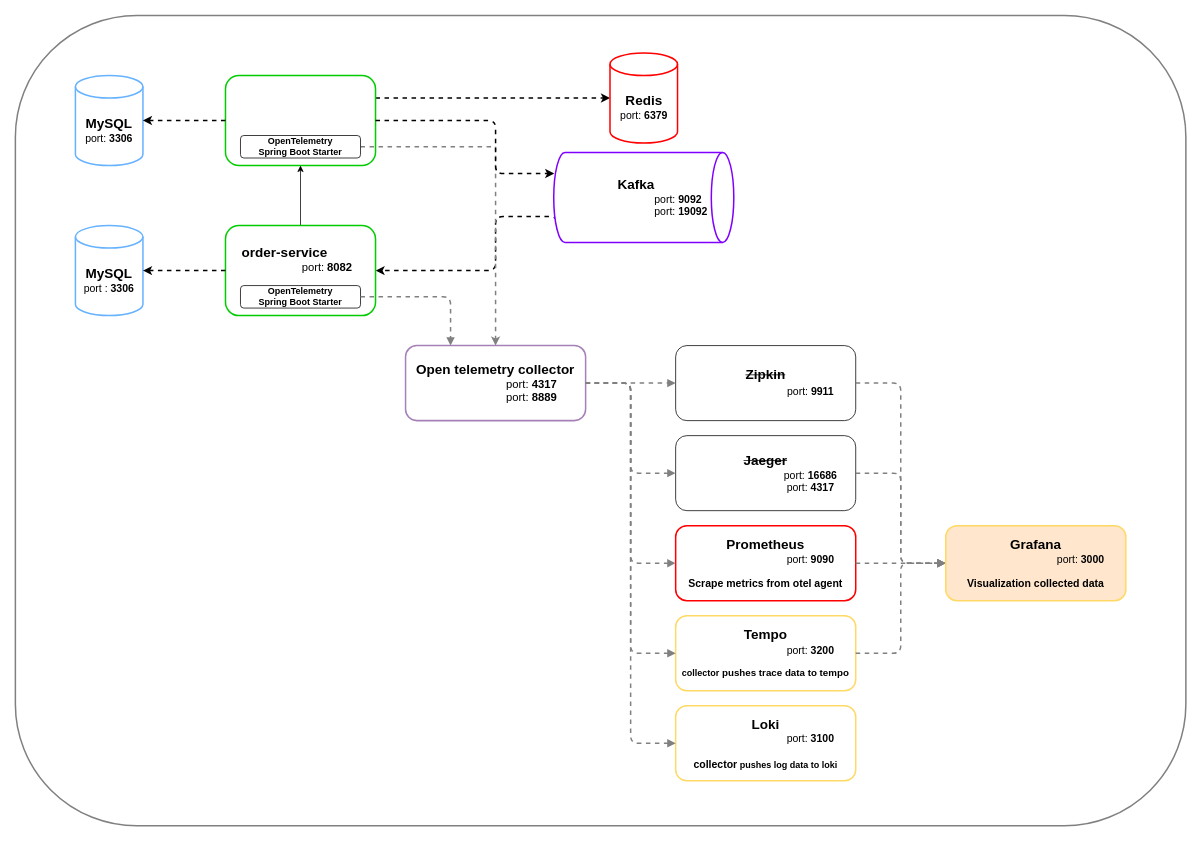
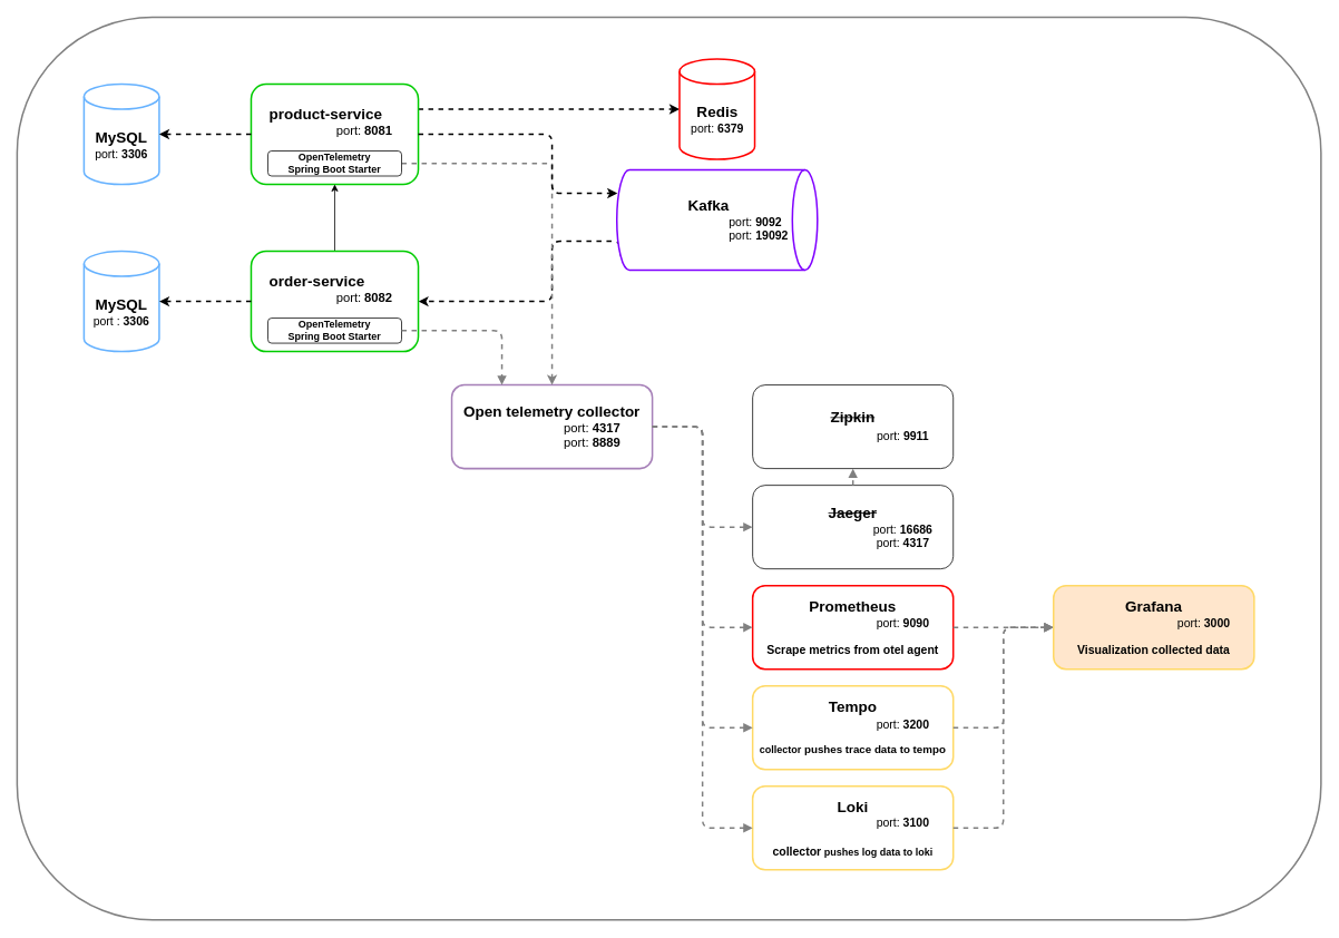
  <mxCell id="0" />
  <mxCell id="1" parent="0" />
  <mxCell id="2" value="" style="rounded=1;whiteSpace=wrap;html=1;strokeColor=#808080;strokeWidth=2;glass=0;shadow=0;" vertex="1" parent="1"><mxGeometry x="20" y="20" width="1560" height="1080" as="geometry" /></mxCell>
  <mxCell id="3" style="edgeStyle=orthogonalEdgeStyle;rounded=0;orthogonalLoop=1;jettySize=auto;html=1;exitX=1;exitY=0.25;exitDx=0;exitDy=0;dashed=1;strokeWidth=2;" edge="1" parent="1" source="4" target="39"><mxGeometry relative="1" as="geometry" /></mxCell>
  <mxCell id="4" value="" style="rounded=1;whiteSpace=wrap;html=1;labelPosition=center;verticalLabelPosition=middle;align=center;verticalAlign=middle;gradientColor=none;strokeColor=#00CC00;strokeWidth=2;" vertex="1" parent="1"><mxGeometry x="300" y="100" width="200" height="120" as="geometry" /></mxCell>
  <mxCell id="5" value="&lt;div style=&quot;&quot;&gt;&lt;b style=&quot;background-color: transparent; color: light-dark(rgb(0, 0, 0), rgb(255, 255, 255));&quot;&gt;&lt;font style=&quot;font-size: 18px;&quot;&gt;Open telemetry collector&lt;/font&gt;&lt;/b&gt;&lt;/div&gt;&lt;blockquote style=&quot;margin: 0 0 0 40px; border: none; padding: 0px;&quot;&gt;&lt;blockquote style=&quot;margin: 0 0 0 40px; border: none; padding: 0px;&quot;&gt;&lt;blockquote style=&quot;margin: 0 0 0 40px; border: none; padding: 0px;&quot;&gt;&lt;b&gt;&lt;div style=&quot;text-align: left;&quot;&gt;&lt;font style=&quot;font-size: 15px;&quot;&gt;&lt;span style=&quot;background-color: transparent; color: light-dark(rgb(0, 0, 0), rgb(255, 255, 255)); font-weight: normal;&quot;&gt;port:&amp;nbsp;&lt;/span&gt;&lt;span style=&quot;background-color: transparent; color: light-dark(rgb(0, 0, 0), rgb(255, 255, 255));&quot;&gt;4317&lt;/span&gt;&lt;/font&gt;&lt;/div&gt;&lt;/b&gt;&lt;/blockquote&gt;&lt;/blockquote&gt;&lt;blockquote style=&quot;margin: 0 0 0 40px; border: none; padding: 0px;&quot;&gt;&lt;blockquote style=&quot;margin: 0 0 0 40px; border: none; padding: 0px;&quot;&gt;&lt;div style=&quot;text-align: left;&quot;&gt;&lt;span style=&quot;background-color: transparent; color: light-dark(rgb(0, 0, 0), rgb(255, 255, 255));&quot;&gt;&lt;font style=&quot;font-size: 15px;&quot;&gt;port:&amp;nbsp;&lt;b style=&quot;&quot;&gt;8889&lt;/b&gt;&lt;/font&gt;&lt;/span&gt;&lt;/div&gt;&lt;/blockquote&gt;&lt;/blockquote&gt;&lt;/blockquote&gt;" style="rounded=1;whiteSpace=wrap;html=1;strokeColor=#A680B8;strokeWidth=2;" vertex="1" parent="1"><mxGeometry x="540" y="460" width="240" height="100" as="geometry" /></mxCell>
  <mxCell id="6" value="&lt;div style=&quot;&quot;&gt;&lt;b style=&quot;background-color: transparent; color: light-dark(rgb(0, 0, 0), rgb(255, 255, 255));&quot;&gt;&lt;font style=&quot;font-size: 18px;&quot;&gt;&lt;strike&gt;Zipkin&lt;/strike&gt;&lt;/font&gt;&lt;/b&gt;&lt;/div&gt;&lt;blockquote style=&quot;margin: 0 0 0 40px; border: none; padding: 0px;&quot;&gt;&lt;blockquote style=&quot;margin: 0 0 0 40px; border: none; padding: 0px;&quot;&gt;&lt;blockquote style=&quot;margin: 0 0 0 40px; border: none; padding: 0px;&quot;&gt;&lt;div&gt;&lt;span style=&quot;font-size: 18px;&quot;&gt;&lt;b style=&quot;&quot;&gt;&lt;div style=&quot;&quot;&gt;&lt;span style=&quot;font-size: 14px; background-color: transparent; color: light-dark(rgb(0, 0, 0), rgb(255, 255, 255)); font-weight: normal;&quot;&gt;port&lt;/span&gt;&lt;span style=&quot;font-size: 14px; background-color: transparent; color: light-dark(rgb(0, 0, 0), rgb(255, 255, 255)); font-weight: normal;&quot;&gt;: &lt;/span&gt;&lt;b style=&quot;font-size: 14px; background-color: transparent; color: light-dark(rgb(0, 0, 0), rgb(255, 255, 255));&quot;&gt;9911&lt;/b&gt;&lt;/div&gt;&lt;/b&gt;&lt;/span&gt;&lt;/div&gt;&lt;/blockquote&gt;&lt;/blockquote&gt;&lt;/blockquote&gt;" style="rounded=1;whiteSpace=wrap;html=1;align=center;" vertex="1" parent="1"><mxGeometry x="900" y="460" width="240" height="100" as="geometry" /></mxCell>
  <mxCell id="7" value="&lt;b&gt;&lt;font style=&quot;font-size: 18px;&quot;&gt;&lt;strike style=&quot;&quot;&gt;Jaeger&lt;/strike&gt;&lt;/font&gt;&lt;/b&gt;&lt;div&gt;&lt;blockquote style=&quot;margin: 0 0 0 40px; border: none; padding: 0px;&quot;&gt;&lt;blockquote style=&quot;margin: 0 0 0 40px; border: none; padding: 0px;&quot;&gt;&lt;blockquote style=&quot;margin: 0 0 0 40px; border: none; padding: 0px;&quot;&gt;&lt;div&gt;&lt;font style=&quot;font-size: 14px;&quot;&gt;port: &lt;b&gt;16686&lt;/b&gt;&lt;/font&gt;&lt;/div&gt;&lt;/blockquote&gt;&lt;/blockquote&gt;&lt;blockquote style=&quot;margin: 0 0 0 40px; border: none; padding: 0px;&quot;&gt;&lt;blockquote style=&quot;margin: 0 0 0 40px; border: none; padding: 0px;&quot;&gt;&lt;div&gt;&lt;font style=&quot;font-size: 14px;&quot;&gt;port: &lt;b&gt;4317&lt;/b&gt;&lt;/font&gt;&lt;/div&gt;&lt;/blockquote&gt;&lt;/blockquote&gt;&lt;/blockquote&gt;&lt;/div&gt;" style="rounded=1;whiteSpace=wrap;html=1;" vertex="1" parent="1"><mxGeometry x="900" y="580" width="240" height="100" as="geometry" /></mxCell>
  <mxCell id="8" value="&lt;b&gt;&lt;font style=&quot;font-size: 18px;&quot;&gt;Tempo&lt;/font&gt;&lt;/b&gt;&lt;div&gt;&lt;blockquote style=&quot;margin: 0 0 0 40px; border: none; padding: 0px;&quot;&gt;&lt;blockquote style=&quot;margin: 0 0 0 40px; border: none; padding: 0px;&quot;&gt;&lt;blockquote style=&quot;margin: 0 0 0 40px; border: none; padding: 0px;&quot;&gt;&lt;div&gt;&lt;font style=&quot;font-size: 14px;&quot;&gt;port&lt;/font&gt;&lt;font style=&quot;&quot;&gt;&lt;span style=&quot;font-size: 14px;&quot;&gt;: &lt;/span&gt;&lt;span style=&quot;font-weight: bold; font-size: 14px;&quot;&gt;3200&lt;/span&gt;&lt;br&gt;&lt;/font&gt;&lt;/div&gt;&lt;/blockquote&gt;&lt;/blockquote&gt;&lt;/blockquote&gt;&lt;div&gt;&lt;font style=&quot;&quot;&gt;&lt;br&gt;&lt;font style=&quot;font-size: 13px;&quot;&gt;&lt;b&gt;&lt;span style=&quot;font-size: 12px;&quot;&gt;collector&lt;/span&gt;&amp;nbsp;pushes trace data to tempo&lt;/b&gt;&lt;/font&gt;&lt;/font&gt;&lt;/div&gt;&lt;/div&gt;" style="rounded=1;whiteSpace=wrap;html=1;strokeColor=#FFD966;strokeWidth=2;" vertex="1" parent="1"><mxGeometry x="900" y="820" width="240" height="100" as="geometry" /></mxCell>
  <mxCell id="9" value="&lt;b&gt;&lt;font style=&quot;font-size: 18px;&quot;&gt;Prometheus&lt;/font&gt;&lt;/b&gt;&lt;div&gt;&lt;blockquote style=&quot;margin: 0 0 0 40px; border: none; padding: 0px;&quot;&gt;&lt;blockquote style=&quot;margin: 0 0 0 40px; border: none; padding: 0px;&quot;&gt;&lt;blockquote style=&quot;margin: 0 0 0 40px; border: none; padding: 0px;&quot;&gt;&lt;div&gt;&lt;div&gt;&lt;font style=&quot;font-size: 14px;&quot;&gt;port: &lt;b style=&quot;&quot;&gt;9090&lt;/b&gt;&lt;/font&gt;&lt;/div&gt;&lt;/div&gt;&lt;/blockquote&gt;&lt;/blockquote&gt;&lt;/blockquote&gt;&lt;div&gt;&lt;div&gt;&lt;br&gt;&lt;font style=&quot;font-size: 14px;&quot;&gt;&lt;b style=&quot;&quot;&gt;Scrape metrics from otel agent&lt;/b&gt;&lt;/font&gt;&lt;/div&gt;&lt;/div&gt;&lt;/div&gt;" style="rounded=1;whiteSpace=wrap;html=1;strokeColor=#FF0000;strokeWidth=2;" vertex="1" parent="1"><mxGeometry x="900" y="700" width="240" height="100" as="geometry" /></mxCell>
  <mxCell id="10" value="&lt;font style=&quot;font-weight: bold; font-size: 18px;&quot;&gt;Loki&lt;/font&gt;&lt;div&gt;&lt;blockquote style=&quot;margin: 0 0 0 40px; border: none; padding: 0px;&quot;&gt;&lt;blockquote style=&quot;margin: 0 0 0 40px; border: none; padding: 0px;&quot;&gt;&lt;blockquote style=&quot;margin: 0 0 0 40px; border: none; padding: 0px;&quot;&gt;&lt;div&gt;&lt;font style=&quot;font-size: 14px;&quot;&gt;port: &lt;b style=&quot;&quot;&gt;3100&lt;/b&gt;&lt;/font&gt;&lt;/div&gt;&lt;/blockquote&gt;&lt;/blockquote&gt;&lt;/blockquote&gt;&lt;div&gt;&lt;font style=&quot;font-size: 14px;&quot;&gt;&lt;b&gt;&lt;br&gt;&lt;/b&gt;&lt;/font&gt;&lt;b&gt;&lt;font style=&quot;font-size: 14px;&quot;&gt;collector&lt;/font&gt; pushes log data to loki&lt;/b&gt;&lt;/div&gt;&lt;/div&gt;" style="rounded=1;whiteSpace=wrap;html=1;strokeColor=#FFD966;strokeWidth=2;" vertex="1" parent="1"><mxGeometry x="900" y="940" width="240" height="100" as="geometry" /></mxCell>
  <mxCell id="11" style="endArrow=block;edgeStyle=orthogonalEdgeStyle;entryX=0;entryY=0.5;entryDx=0;entryDy=0;exitX=1;exitY=0.5;exitDx=0;exitDy=0;dashed=1;strokeWidth=2;strokeColor=#808080;" edge="1" parent="1" source="5" target="7"><mxGeometry relative="1" as="geometry"><mxPoint x="680" y="605" as="sourcePoint" /></mxGeometry></mxCell>
  <mxCell id="12" style="endArrow=block;entryX=0;entryY=0.5;entryDx=0;entryDy=0;exitX=1;exitY=0.5;exitDx=0;exitDy=0;edgeStyle=orthogonalEdgeStyle;dashed=1;strokeWidth=2;strokeColor=#808080;" edge="1" parent="1" source="5" target="8"><mxGeometry relative="1" as="geometry"><mxPoint x="680" y="605" as="sourcePoint" /></mxGeometry></mxCell>
  <mxCell id="13" style="endArrow=block;exitX=1;exitY=0.5;exitDx=0;exitDy=0;entryX=0;entryY=0.5;entryDx=0;entryDy=0;edgeStyle=orthogonalEdgeStyle;dashed=1;strokeWidth=2;strokeColor=#808080;" edge="1" parent="1" source="5" target="9"><mxGeometry relative="1" as="geometry"><mxPoint x="680" y="605" as="sourcePoint" /></mxGeometry></mxCell>
  <mxCell id="14" style="endArrow=block;exitX=1;exitY=0.5;exitDx=0;exitDy=0;entryX=0;entryY=0.5;entryDx=0;entryDy=0;edgeStyle=orthogonalEdgeStyle;dashed=1;strokeWidth=2;strokeColor=#808080;" edge="1" parent="1" source="5" target="10"><mxGeometry relative="1" as="geometry"><mxPoint x="680" y="605" as="sourcePoint" /></mxGeometry></mxCell>
- <mxCell id="15" style="endArrow=block;edgeStyle=orthogonalEdgeStyle;entryX=0;entryY=0.5;entryDx=0;entryDy=0;dashed=1;strokeWidth=2;strokeColor=#808080;" edge="1" parent="1" source="6" target="38"><mxGeometry relative="1" as="geometry"><mxPoint x="1260" y="750" as="targetPoint" /></mxGeometry></mxCell>
- <mxCell id="16" style="endArrow=block;edgeStyle=orthogonalEdgeStyle;entryX=0;entryY=0.5;entryDx=0;entryDy=0;dashed=1;strokeWidth=2;strokeColor=#808080;" edge="1" parent="1" source="7" target="38"><mxGeometry relative="1" as="geometry"><mxPoint x="1260" y="750" as="targetPoint" /></mxGeometry></mxCell>
+ <mxCell id="16" style="endArrow=block;edgeStyle=orthogonalEdgeStyle;dashed=1;strokeWidth=2;strokeColor=#808080;" edge="1" parent="1" source="7" target="6"><mxGeometry relative="1" as="geometry"><mxPoint x="1260" y="750" as="targetPoint" /></mxGeometry></mxCell>
  <mxCell id="17" style="endArrow=block;edgeStyle=orthogonalEdgeStyle;dashed=1;strokeWidth=2;strokeColor=#808080;entryX=0;entryY=0.5;entryDx=0;entryDy=0;" edge="1" parent="1" source="8" target="38"><mxGeometry relative="1" as="geometry"><mxPoint x="1260" y="750" as="targetPoint" /></mxGeometry></mxCell>
  <mxCell id="18" style="endArrow=block;edgeStyle=orthogonalEdgeStyle;entryX=0;entryY=0.5;entryDx=0;entryDy=0;dashed=1;strokeWidth=2;strokeColor=#808080;" edge="1" parent="1" source="9" target="38"><mxGeometry relative="1" as="geometry"><mxPoint x="1260" y="750" as="targetPoint" /></mxGeometry></mxCell>
+ <mxCell id="19" style="endArrow=block;edgeStyle=orthogonalEdgeStyle;entryX=0;entryY=0.5;entryDx=0;entryDy=0;dashed=1;strokeWidth=2;strokeColor=#808080;" edge="1" parent="1" source="10" target="38"><mxGeometry relative="1" as="geometry"><mxPoint x="1260" y="750" as="targetPoint" /></mxGeometry></mxCell>
  <mxCell id="20" value="&lt;b&gt;&lt;font style=&quot;font-size: 18px;&quot;&gt;MySQL&lt;/font&gt;&lt;br&gt;&lt;/b&gt;&lt;font style=&quot;font-size: 14px;&quot;&gt;port:&amp;nbsp;&lt;b style=&quot;&quot;&gt;3306&lt;/b&gt;&lt;/font&gt;" style="shape=cylinder3;whiteSpace=wrap;html=1;boundedLbl=1;backgroundOutline=1;size=15;aspect=fixed;strokeColor=#66B2FF;strokeWidth=2;" vertex="1" parent="1"><mxGeometry x="100" y="100" width="90" height="120" as="geometry" /></mxCell>
- <mxCell id="21" style="endArrow=block;edgeStyle=orthogonalEdgeStyle;entryX=0;entryY=0.5;entryDx=0;entryDy=0;exitX=1;exitY=0.5;exitDx=0;exitDy=0;dashed=1;strokeWidth=2;strokeColor=#808080;" edge="1" parent="1" source="5" target="6"><mxGeometry relative="1" as="geometry"><mxPoint x="680" y="605" as="sourcePoint" /><mxPoint x="1070" y="200" as="targetPoint" /></mxGeometry></mxCell>
  <mxCell id="22" style="edgeStyle=orthogonalEdgeStyle;rounded=0;orthogonalLoop=1;jettySize=auto;html=1;exitX=0.5;exitY=1;exitDx=0;exitDy=0;" edge="1" parent="1"><mxGeometry relative="1" as="geometry"><mxPoint x="890" y="292.5" as="sourcePoint" /><mxPoint x="890" y="292.5" as="targetPoint" /></mxGeometry></mxCell>
  <mxCell id="23" style="edgeStyle=orthogonalEdgeStyle;rounded=1;orthogonalLoop=1;jettySize=auto;html=1;exitX=0.855;exitY=1;exitDx=0;exitDy=-4.35;exitPerimeter=0;entryX=1;entryY=0.5;entryDx=0;entryDy=0;dashed=1;curved=0;strokeWidth=2;strokeColor=#000000;" edge="1" parent="1" source="24" target="29"><mxGeometry relative="1" as="geometry"><Array as="points"><mxPoint x="660" y="288" /><mxPoint x="660" y="360" /></Array></mxGeometry></mxCell>
  <mxCell id="24" value="" style="shape=cylinder3;whiteSpace=wrap;html=1;boundedLbl=1;backgroundOutline=1;size=15;rotation=90;strokeColor=#7F00FF;strokeWidth=2;" vertex="1" parent="1"><mxGeometry x="797.5" y="142.5" width="120" height="240" as="geometry" /></mxCell>
  <mxCell id="25" style="edgeStyle=orthogonalEdgeStyle;rounded=0;orthogonalLoop=1;jettySize=auto;html=1;exitX=1;exitY=0.5;exitDx=0;exitDy=0;entryX=0.5;entryY=0;entryDx=0;entryDy=0;dashed=1;strokeWidth=2;strokeColor=#808080;" edge="1" parent="1" source="26" target="5"><mxGeometry relative="1" as="geometry" /></mxCell>
  <mxCell id="26" value="OpenTelemetry&lt;br&gt;Spring Boot Starter" style="rounded=1;whiteSpace=wrap;html=1;fontStyle=1;gradientColor=none;" vertex="1" parent="1"><mxGeometry x="320" y="180" width="160" height="30" as="geometry" /></mxCell>
+ <mxCell id="27" value="&lt;b&gt;&lt;font style=&quot;font-size: 18px;&quot;&gt;product-service&lt;/font&gt;&lt;/b&gt;&lt;div&gt;&lt;blockquote style=&quot;margin: 0 0 0 40px; border: none; padding: 0px;&quot;&gt;&lt;blockquote style=&quot;margin: 0 0 0 40px; border: none; padding: 0px;&quot;&gt;&lt;div&gt;&lt;font style=&quot;font-size: 15px;&quot;&gt;port:&lt;/font&gt;&lt;font style=&quot;&quot;&gt;&lt;font style=&quot;font-size: 14px;&quot;&gt; &lt;/font&gt;&lt;b style=&quot;font-size: 15px;&quot;&gt;8081&lt;/b&gt;&lt;/font&gt;&lt;/div&gt;&lt;/blockquote&gt;&lt;/blockquote&gt;&lt;/div&gt;" style="text;html=1;align=left;verticalAlign=middle;whiteSpace=wrap;rounded=0;" vertex="1" parent="1"><mxGeometry x="320" y="110" width="160" height="70" as="geometry" /></mxCell>
  <mxCell id="28" style="edgeStyle=orthogonalEdgeStyle;rounded=0;orthogonalLoop=1;jettySize=auto;html=1;exitX=0.5;exitY=0;exitDx=0;exitDy=0;entryX=0.5;entryY=1;entryDx=0;entryDy=0;" edge="1" parent="1" source="29" target="4"><mxGeometry relative="1" as="geometry" /></mxCell>
  <mxCell id="29" value="" style="rounded=1;whiteSpace=wrap;html=1;labelPosition=center;verticalLabelPosition=middle;align=center;verticalAlign=middle;strokeColor=#00CC00;strokeWidth=2;" vertex="1" parent="1"><mxGeometry x="300" y="300" width="200" height="120" as="geometry" /></mxCell>
  <mxCell id="30" value="OpenTelemetry&lt;br&gt;Spring Boot Starter" style="rounded=1;whiteSpace=wrap;html=1;fontStyle=1" vertex="1" parent="1"><mxGeometry x="320" y="380" width="160" height="30" as="geometry" /></mxCell>
  <mxCell id="31" value="&lt;div style=&quot;text-align: center;&quot;&gt;&lt;b style=&quot;background-color: transparent; color: light-dark(rgb(0, 0, 0), rgb(255, 255, 255));&quot;&gt;&lt;font style=&quot;font-size: 18px;&quot;&gt;Kafka&lt;/font&gt;&lt;/b&gt;&lt;/div&gt;&lt;blockquote style=&quot;margin: 0 0 0 40px; border: none; padding: 0px;&quot;&gt;&lt;blockquote style=&quot;margin: 0 0 0 40px; border: none; padding: 0px;&quot;&gt;&lt;blockquote style=&quot;margin: 0 0 0 40px; border: none; padding: 0px;&quot;&gt;&lt;div&gt;&lt;font style=&quot;font-size: 14px;&quot;&gt;&lt;font style=&quot;&quot;&gt;port: &lt;b&gt;9092&lt;/b&gt;&lt;/font&gt;&lt;/font&gt;&lt;/div&gt;&lt;/blockquote&gt;&lt;/blockquote&gt;&lt;blockquote style=&quot;margin: 0 0 0 40px; border: none; padding: 0px;&quot;&gt;&lt;blockquote style=&quot;margin: 0 0 0 40px; border: none; padding: 0px;&quot;&gt;&lt;div&gt;&lt;font style=&quot;font-size: 14px;&quot;&gt;&lt;font style=&quot;&quot;&gt;port: &lt;b&gt;19092&lt;/b&gt;&lt;/font&gt;&lt;/font&gt;&lt;/div&gt;&lt;/blockquote&gt;&lt;/blockquote&gt;&lt;/blockquote&gt;" style="text;html=1;align=left;verticalAlign=middle;whiteSpace=wrap;rounded=0;" vertex="1" parent="1"><mxGeometry x="750" y="217.5" width="200" height="90" as="geometry" /></mxCell>
  <mxCell id="32" style="endArrow=block;entryX=0.25;entryY=0;entryDx=0;entryDy=0;edgeStyle=orthogonalEdgeStyle;exitX=1;exitY=0.5;exitDx=0;exitDy=0;dashed=1;strokeWidth=2;strokeColor=#808080;" edge="1" parent="1" source="30" target="5"><mxGeometry relative="1" as="geometry"><mxPoint x="480" y="430" as="sourcePoint" /></mxGeometry></mxCell>
  <mxCell id="33" style="edgeStyle=orthogonalEdgeStyle;rounded=0;orthogonalLoop=1;jettySize=auto;html=1;exitX=0;exitY=0.5;exitDx=0;exitDy=0;entryX=1;entryY=0.5;entryDx=0;entryDy=0;entryPerimeter=0;dashed=1;strokeWidth=2;strokeColor=#000000;" edge="1" parent="1" source="4" target="20"><mxGeometry relative="1" as="geometry" /></mxCell>
  <mxCell id="34" value="&lt;font style=&quot;&quot;&gt;&lt;font style=&quot;font-size: 18px;&quot;&gt;&lt;b style=&quot;&quot;&gt;&lt;font style=&quot;&quot;&gt;MySQL&lt;/font&gt;&lt;/b&gt;&lt;br&gt;&lt;/font&gt;&lt;font style=&quot;font-size: 14px;&quot;&gt;port : &lt;b style=&quot;&quot;&gt;3306&lt;/b&gt;&lt;/font&gt;&lt;/font&gt;" style="shape=cylinder3;whiteSpace=wrap;html=1;boundedLbl=1;backgroundOutline=1;size=15;aspect=fixed;strokeColor=#66B2FF;strokeWidth=2;" vertex="1" parent="1"><mxGeometry x="100" y="300" width="90" height="120" as="geometry" /></mxCell>
  <mxCell id="35" style="edgeStyle=orthogonalEdgeStyle;rounded=0;orthogonalLoop=1;jettySize=auto;html=1;exitX=0;exitY=0.5;exitDx=0;exitDy=0;entryX=1;entryY=0.5;entryDx=0;entryDy=0;entryPerimeter=0;dashed=1;strokeWidth=2;strokeColor=#000000;" edge="1" parent="1" source="29" target="34"><mxGeometry relative="1" as="geometry" /></mxCell>
  <mxCell id="36" style="edgeStyle=orthogonalEdgeStyle;rounded=1;orthogonalLoop=1;jettySize=auto;html=1;exitX=1;exitY=0.5;exitDx=0;exitDy=0;dashed=1;strokeWidth=2;strokeColor=#000000;entryX=0.235;entryY=0.997;entryDx=0;entryDy=0;entryPerimeter=0;curved=0;" edge="1" parent="1" source="4" target="24"><mxGeometry relative="1" as="geometry"><mxPoint x="700" y="190" as="targetPoint" /><Array as="points"><mxPoint x="660" y="160" /><mxPoint x="660" y="230" /><mxPoint x="738" y="230" /></Array></mxGeometry></mxCell>
  <mxCell id="37" value="&lt;b&gt;&lt;font style=&quot;font-size: 18px;&quot;&gt;order-service&lt;/font&gt;&lt;/b&gt;&lt;blockquote style=&quot;margin: 0 0 0 40px; border: none; padding: 0px;&quot;&gt;&lt;blockquote style=&quot;margin: 0 0 0 40px; border: none; padding: 0px;&quot;&gt;&lt;div&gt;&lt;font style=&quot;font-size: 15px;&quot;&gt;port:&lt;/font&gt;&lt;font style=&quot;&quot;&gt;&lt;font style=&quot;font-size: 14px;&quot;&gt; &lt;/font&gt;&lt;b style=&quot;font-size: 15px;&quot;&gt;8082&lt;/b&gt;&lt;/font&gt;&lt;/div&gt;&lt;/blockquote&gt;&lt;/blockquote&gt;" style="text;html=1;align=left;verticalAlign=middle;whiteSpace=wrap;rounded=0;" vertex="1" parent="1"><mxGeometry x="320" y="310" width="160" height="70" as="geometry" /></mxCell>
  <mxCell id="38" value="&lt;b&gt;&lt;font style=&quot;font-size: 18px;&quot;&gt;Grafana&lt;/font&gt;&lt;/b&gt;&lt;div&gt;&lt;blockquote style=&quot;margin: 0 0 0 40px; border: none; padding: 0px;&quot;&gt;&lt;blockquote style=&quot;margin: 0 0 0 40px; border: none; padding: 0px;&quot;&gt;&lt;blockquote style=&quot;margin: 0 0 0 40px; border: none; padding: 0px;&quot;&gt;&lt;div&gt;&lt;div&gt;&lt;font style=&quot;font-size: 14px;&quot;&gt;port: &lt;b style=&quot;&quot;&gt;3000&lt;/b&gt;&lt;/font&gt;&lt;/div&gt;&lt;/div&gt;&lt;/blockquote&gt;&lt;/blockquote&gt;&lt;/blockquote&gt;&lt;div&gt;&lt;div&gt;&lt;br&gt;&lt;font style=&quot;font-size: 14px;&quot;&gt;&lt;b style=&quot;&quot;&gt;Visualization collected data&lt;/b&gt;&lt;/font&gt;&lt;/div&gt;&lt;/div&gt;&lt;/div&gt;" style="rounded=1;whiteSpace=wrap;html=1;strokeColor=#FFD966;strokeWidth=2;fillColor=#ffe6cc;" vertex="1" parent="1"><mxGeometry x="1260" y="700" width="240" height="100" as="geometry" /></mxCell>
  <mxCell id="39" value="&lt;b&gt;&lt;span style=&quot;font-size: 18px;&quot;&gt;Redis&lt;/span&gt;&lt;br&gt;&lt;/b&gt;&lt;font style=&quot;font-size: 14px;&quot;&gt;port:&amp;nbsp;&lt;b style=&quot;&quot;&gt;6379&lt;/b&gt;&lt;/font&gt;" style="shape=cylinder3;whiteSpace=wrap;html=1;boundedLbl=1;backgroundOutline=1;size=15;aspect=fixed;strokeColor=#FF0000;strokeWidth=2;" vertex="1" parent="1"><mxGeometry x="812.5" y="70" width="90" height="120" as="geometry" /></mxCell>
